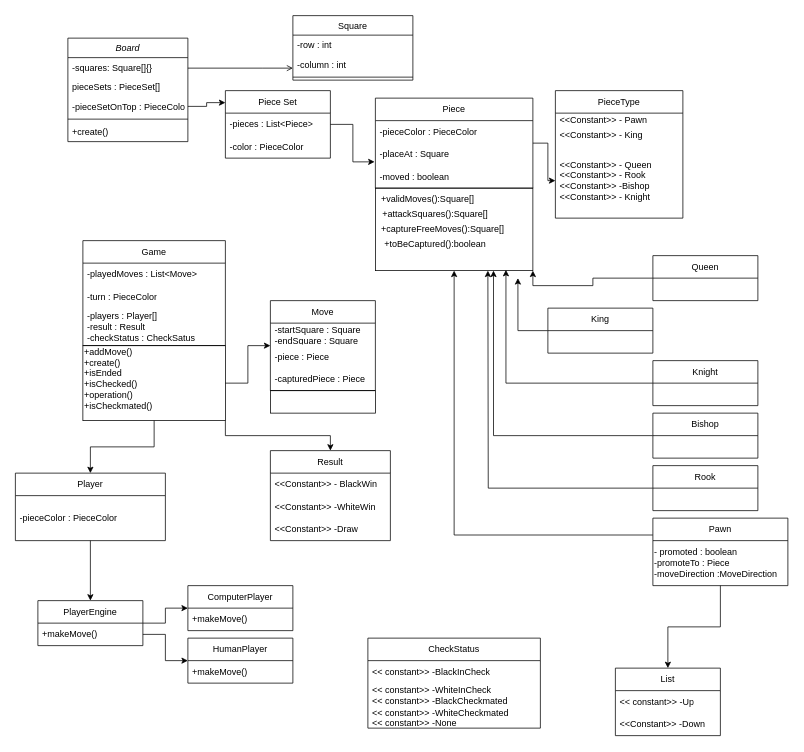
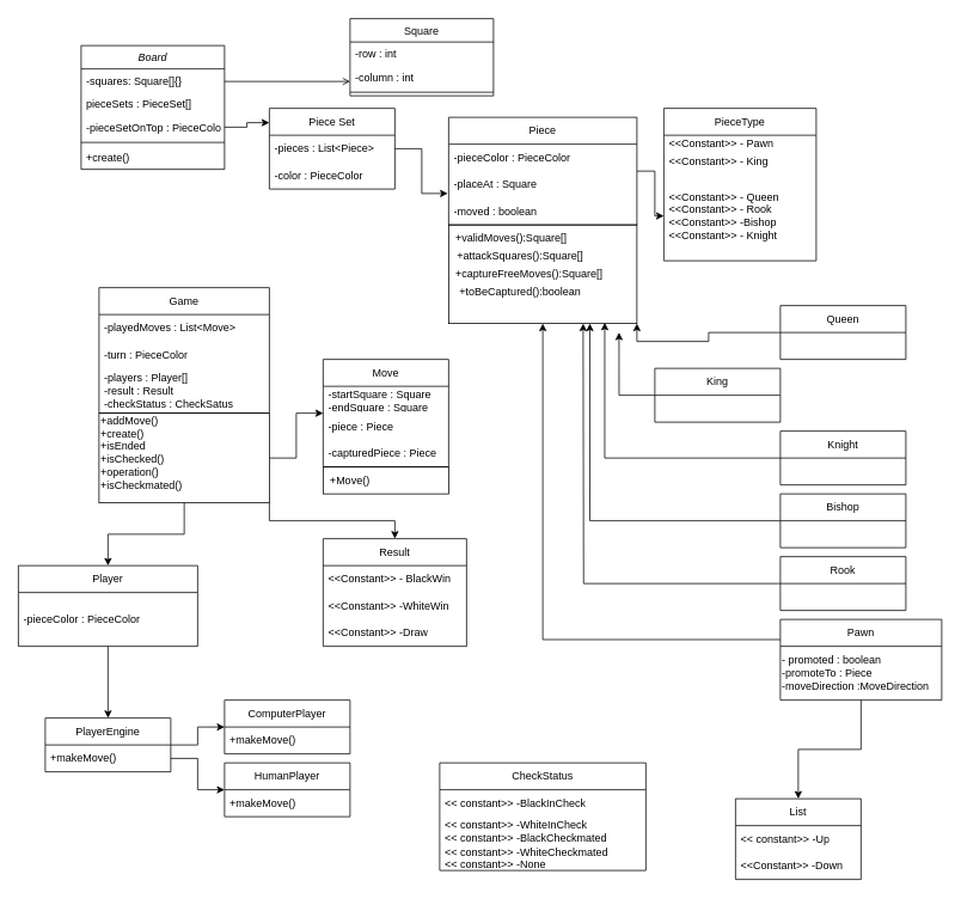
  <mxCell id="0" />
  <mxCell id="1" parent="0" />
  <mxCell id="2" value="Board" style="swimlane;fontStyle=2;align=center;verticalAlign=top;childLayout=stackLayout;horizontal=1;startSize=26;horizontalStack=0;resizeParent=1;resizeLast=0;collapsible=1;marginBottom=0;rounded=0;shadow=0;strokeWidth=1;" parent="1" vertex="1"><mxGeometry x="90" y="50" width="160" height="138" as="geometry"><mxRectangle x="230" y="140" width="160" height="26" as="alternateBounds" /></mxGeometry></mxCell>
  <mxCell id="3" value="-squares: Square[]{}" style="text;align=left;verticalAlign=top;spacingLeft=4;spacingRight=4;overflow=hidden;rotatable=0;points=[[0,0.5],[1,0.5]];portConstraint=eastwest;" parent="2" vertex="1"><mxGeometry y="26" width="160" height="26" as="geometry" /></mxCell>
  <mxCell id="4" value="pieceSets : PieceSet[]" style="text;align=left;verticalAlign=top;spacingLeft=4;spacingRight=4;overflow=hidden;rotatable=0;points=[[0,0.5],[1,0.5]];portConstraint=eastwest;rounded=0;shadow=0;html=0;" parent="2" vertex="1"><mxGeometry y="52" width="160" height="26" as="geometry" /></mxCell>
  <mxCell id="5" value="-pieceSetOnTop : PieceColor" style="text;align=left;verticalAlign=top;spacingLeft=4;spacingRight=4;overflow=hidden;rotatable=0;points=[[0,0.5],[1,0.5]];portConstraint=eastwest;rounded=0;shadow=0;html=0;" parent="2" vertex="1"><mxGeometry y="78" width="160" height="26" as="geometry" /></mxCell>
  <mxCell id="6" value="" style="line;html=1;strokeWidth=1;align=left;verticalAlign=middle;spacingTop=-1;spacingLeft=3;spacingRight=3;rotatable=0;labelPosition=right;points=[];portConstraint=eastwest;" parent="2" vertex="1"><mxGeometry y="104" width="160" height="8" as="geometry" /></mxCell>
  <mxCell id="7" value="+create()" style="text;align=left;verticalAlign=top;spacingLeft=4;spacingRight=4;overflow=hidden;rotatable=0;points=[[0,0.5],[1,0.5]];portConstraint=eastwest;" parent="2" vertex="1"><mxGeometry y="112" width="160" height="26" as="geometry" /></mxCell>
  <mxCell id="8" value="Square" style="swimlane;fontStyle=0;align=center;verticalAlign=top;childLayout=stackLayout;horizontal=1;startSize=26;horizontalStack=0;resizeParent=1;resizeLast=0;collapsible=1;marginBottom=0;rounded=0;shadow=0;strokeWidth=1;" parent="1" vertex="1"><mxGeometry x="390" y="20" width="160" height="86" as="geometry"><mxRectangle x="550" y="140" width="160" height="26" as="alternateBounds" /></mxGeometry></mxCell>
  <mxCell id="9" value="-row : int" style="text;align=left;verticalAlign=top;spacingLeft=4;spacingRight=4;overflow=hidden;rotatable=0;points=[[0,0.5],[1,0.5]];portConstraint=eastwest;" parent="8" vertex="1"><mxGeometry y="26" width="160" height="26" as="geometry" /></mxCell>
  <mxCell id="10" value="-column : int" style="text;align=left;verticalAlign=top;spacingLeft=4;spacingRight=4;overflow=hidden;rotatable=0;points=[[0,0.5],[1,0.5]];portConstraint=eastwest;rounded=0;shadow=0;html=0;" parent="8" vertex="1"><mxGeometry y="52" width="160" height="26" as="geometry" /></mxCell>
  <mxCell id="11" value="" style="line;html=1;strokeWidth=1;align=left;verticalAlign=middle;spacingTop=-1;spacingLeft=3;spacingRight=3;rotatable=0;labelPosition=right;points=[];portConstraint=eastwest;" parent="8" vertex="1"><mxGeometry y="78" width="160" height="8" as="geometry" /></mxCell>
  <mxCell id="12" value="" style="endArrow=open;shadow=0;strokeWidth=1;rounded=0;endFill=1;edgeStyle=elbowEdgeStyle;elbow=vertical;" parent="1" source="2" target="8" edge="1"><mxGeometry x="0.5" y="41" relative="1" as="geometry"><mxPoint x="460" y="202" as="sourcePoint" /><mxPoint x="620" y="202" as="targetPoint" /><mxPoint x="-40" y="32" as="offset" /><Array as="points"><mxPoint x="350" y="90" /></Array></mxGeometry></mxCell>
  <mxCell id="13" style="edgeStyle=orthogonalEdgeStyle;rounded=0;orthogonalLoop=1;jettySize=auto;html=1;entryX=-0.005;entryY=0.833;entryDx=0;entryDy=0;entryPerimeter=0;" edge="1" parent="1" source="14" target="20"><mxGeometry relative="1" as="geometry" /></mxCell>
  <mxCell id="14" value="Piece Set" style="swimlane;fontStyle=0;childLayout=stackLayout;horizontal=1;startSize=30;horizontalStack=0;resizeParent=1;resizeParentMax=0;resizeLast=0;collapsible=1;marginBottom=0;whiteSpace=wrap;html=1;" vertex="1" parent="1"><mxGeometry x="300" y="120" width="140" height="90" as="geometry" /></mxCell>
  <mxCell id="15" value="-pieces : List&amp;lt;Piece&amp;gt;" style="text;strokeColor=none;fillColor=none;align=left;verticalAlign=middle;spacingLeft=4;spacingRight=4;overflow=hidden;points=[[0,0.5],[1,0.5]];portConstraint=eastwest;rotatable=0;whiteSpace=wrap;html=1;" vertex="1" parent="14"><mxGeometry y="30" width="140" height="30" as="geometry" /></mxCell>
  <mxCell id="16" value="-color : PieceColor" style="text;strokeColor=none;fillColor=none;align=left;verticalAlign=middle;spacingLeft=4;spacingRight=4;overflow=hidden;points=[[0,0.5],[1,0.5]];portConstraint=eastwest;rotatable=0;whiteSpace=wrap;html=1;" vertex="1" parent="14"><mxGeometry y="60" width="140" height="30" as="geometry" /></mxCell>
  <mxCell id="17" value="" style="edgeStyle=orthogonalEdgeStyle;rounded=0;orthogonalLoop=1;jettySize=auto;html=1;" edge="1" parent="1" source="18" target="31"><mxGeometry relative="1" as="geometry" /></mxCell>
  <mxCell id="18" value="Piece" style="swimlane;fontStyle=0;childLayout=stackLayout;horizontal=1;startSize=30;horizontalStack=0;resizeParent=1;resizeParentMax=0;resizeLast=0;collapsible=1;marginBottom=0;whiteSpace=wrap;html=1;" vertex="1" parent="1"><mxGeometry x="500" y="130" width="210" height="120" as="geometry" /></mxCell>
  <mxCell id="19" value="-pieceColor : PieceColor" style="text;strokeColor=none;fillColor=none;align=left;verticalAlign=middle;spacingLeft=4;spacingRight=4;overflow=hidden;points=[[0,0.5],[1,0.5]];portConstraint=eastwest;rotatable=0;whiteSpace=wrap;html=1;" vertex="1" parent="18"><mxGeometry y="30" width="210" height="30" as="geometry" /></mxCell>
  <mxCell id="20" value="-placeAt : Square" style="text;strokeColor=none;fillColor=none;align=left;verticalAlign=middle;spacingLeft=4;spacingRight=4;overflow=hidden;points=[[0,0.5],[1,0.5]];portConstraint=eastwest;rotatable=0;whiteSpace=wrap;html=1;" vertex="1" parent="18"><mxGeometry y="60" width="210" height="30" as="geometry" /></mxCell>
  <mxCell id="21" value="-moved : boolean" style="text;strokeColor=none;fillColor=none;align=left;verticalAlign=middle;spacingLeft=4;spacingRight=4;overflow=hidden;points=[[0,0.5],[1,0.5]];portConstraint=eastwest;rotatable=0;whiteSpace=wrap;html=1;" vertex="1" parent="18"><mxGeometry y="90" width="210" height="30" as="geometry" /></mxCell>
  <mxCell id="22" value="" style="rounded=0;whiteSpace=wrap;html=1;fillColor=none;" vertex="1" parent="1"><mxGeometry x="500" y="250" width="210" height="110" as="geometry" /></mxCell>
  <mxCell id="23" value="+validMoves():Square[]" style="text;html=1;strokeColor=none;fillColor=none;align=center;verticalAlign=middle;whiteSpace=wrap;rounded=0;" vertex="1" parent="1"><mxGeometry x="540" y="250" width="60" height="30" as="geometry" /></mxCell>
  <mxCell id="24" value="+attackSquares():Square[]" style="text;html=1;strokeColor=none;fillColor=none;align=center;verticalAlign=middle;whiteSpace=wrap;rounded=0;" vertex="1" parent="1"><mxGeometry x="550" y="270" width="60" height="30" as="geometry" /></mxCell>
  <mxCell id="25" value="+captureFreeMoves():Square[]" style="text;html=1;strokeColor=none;fillColor=none;align=center;verticalAlign=middle;whiteSpace=wrap;rounded=0;" vertex="1" parent="1"><mxGeometry x="560" y="290" width="60" height="30" as="geometry" /></mxCell>
  <mxCell id="26" value="+toBeCaptured():boolean" style="text;html=1;strokeColor=none;fillColor=none;align=center;verticalAlign=middle;whiteSpace=wrap;rounded=0;" vertex="1" parent="1"><mxGeometry x="550" y="310" width="60" height="30" as="geometry" /></mxCell>
  <mxCell id="27" style="edgeStyle=orthogonalEdgeStyle;rounded=0;orthogonalLoop=1;jettySize=auto;html=1;exitX=1;exitY=0.5;exitDx=0;exitDy=0;entryX=0;entryY=0.178;entryDx=0;entryDy=0;entryPerimeter=0;" edge="1" parent="1" source="5" target="14"><mxGeometry relative="1" as="geometry" /></mxCell>
  <mxCell id="28" value="PieceType" style="swimlane;fontStyle=0;childLayout=stackLayout;horizontal=1;startSize=30;horizontalStack=0;resizeParent=1;resizeParentMax=0;resizeLast=0;collapsible=1;marginBottom=0;whiteSpace=wrap;html=1;" vertex="1" parent="1"><mxGeometry x="740" y="120" width="170" height="170" as="geometry"><mxRectangle x="660" y="110" width="100" height="30" as="alternateBounds" /></mxGeometry></mxCell>
  <mxCell id="29" value="&amp;lt;&amp;lt;Constant&amp;gt;&amp;gt; - Pawn" style="text;strokeColor=none;fillColor=none;align=left;verticalAlign=middle;spacingLeft=4;spacingRight=4;overflow=hidden;points=[[0,0.5],[1,0.5]];portConstraint=eastwest;rotatable=0;whiteSpace=wrap;html=1;" vertex="1" parent="28"><mxGeometry y="30" width="170" height="20" as="geometry" /></mxCell>
  <mxCell id="30" value="&amp;lt;&amp;lt;Constant&amp;gt;&amp;gt; - King" style="text;strokeColor=none;fillColor=none;align=left;verticalAlign=middle;spacingLeft=4;spacingRight=4;overflow=hidden;points=[[0,0.5],[1,0.5]];portConstraint=eastwest;rotatable=0;whiteSpace=wrap;html=1;" vertex="1" parent="28"><mxGeometry y="50" width="170" height="20" as="geometry" /></mxCell>
  <mxCell id="31" value="&amp;lt;&amp;lt;Constant&amp;gt;&amp;gt; - Queen&lt;br&gt;&amp;lt;&amp;lt;Constant&amp;gt;&amp;gt; - Rook&lt;br&gt;&amp;lt;&amp;lt;Constant&amp;gt;&amp;gt; -Bishop&lt;br&gt;&amp;lt;&amp;lt;Constant&amp;gt;&amp;gt; - Knight" style="text;strokeColor=none;fillColor=none;align=left;verticalAlign=middle;spacingLeft=4;spacingRight=4;overflow=hidden;points=[[0,0.5],[1,0.5]];portConstraint=eastwest;rotatable=0;whiteSpace=wrap;html=1;" vertex="1" parent="28"><mxGeometry y="70" width="170" height="100" as="geometry" /></mxCell>
  <mxCell id="32" value="Game" style="swimlane;fontStyle=0;childLayout=stackLayout;horizontal=1;startSize=30;horizontalStack=0;resizeParent=1;resizeParentMax=0;resizeLast=0;collapsible=1;marginBottom=0;whiteSpace=wrap;html=1;" vertex="1" parent="1"><mxGeometry x="110" y="320" width="190" height="140" as="geometry" /></mxCell>
  <mxCell id="33" value="-playedMoves : List&amp;lt;Move&amp;gt;" style="text;strokeColor=none;fillColor=none;align=left;verticalAlign=middle;spacingLeft=4;spacingRight=4;overflow=hidden;points=[[0,0.5],[1,0.5]];portConstraint=eastwest;rotatable=0;whiteSpace=wrap;html=1;" vertex="1" parent="32"><mxGeometry y="30" width="190" height="30" as="geometry" /></mxCell>
  <mxCell id="34" value="-turn : PieceColor" style="text;strokeColor=none;fillColor=none;align=left;verticalAlign=middle;spacingLeft=4;spacingRight=4;overflow=hidden;points=[[0,0.5],[1,0.5]];portConstraint=eastwest;rotatable=0;whiteSpace=wrap;html=1;" vertex="1" parent="32"><mxGeometry y="60" width="190" height="30" as="geometry" /></mxCell>
  <mxCell id="35" value="-players : Player[]&lt;br&gt;-result : Result&lt;br&gt;-checkStatus : CheckSatus" style="text;strokeColor=none;fillColor=none;align=left;verticalAlign=middle;spacingLeft=4;spacingRight=4;overflow=hidden;points=[[0,0.5],[1,0.5]];portConstraint=eastwest;rotatable=0;whiteSpace=wrap;html=1;" vertex="1" parent="32"><mxGeometry y="90" width="190" height="50" as="geometry" /></mxCell>
  <mxCell id="36" style="edgeStyle=orthogonalEdgeStyle;rounded=0;orthogonalLoop=1;jettySize=auto;html=1;" edge="1" parent="1" source="39" target="42"><mxGeometry relative="1" as="geometry"><mxPoint x="205" y="610" as="targetPoint" /></mxGeometry></mxCell>
  <mxCell id="37" style="edgeStyle=orthogonalEdgeStyle;rounded=0;orthogonalLoop=1;jettySize=auto;html=1;" edge="1" parent="1" source="39" target="44"><mxGeometry relative="1" as="geometry"><mxPoint x="390" y="510" as="targetPoint" /></mxGeometry></mxCell>
  <mxCell id="38" style="edgeStyle=orthogonalEdgeStyle;rounded=0;orthogonalLoop=1;jettySize=auto;html=1;exitX=1;exitY=1;exitDx=0;exitDy=0;" edge="1" parent="1" source="39" target="50"><mxGeometry relative="1" as="geometry"><mxPoint x="350" y="610" as="targetPoint" /></mxGeometry></mxCell>
  <mxCell id="39" value="" style="rounded=0;whiteSpace=wrap;html=1;fillColor=none;" vertex="1" parent="1"><mxGeometry x="110" y="460" width="190" height="100" as="geometry" /></mxCell>
  <mxCell id="40" value="+addMove()&lt;br&gt;+create()&lt;br&gt;+isEnded&lt;br&gt;+isChecked()&lt;br&gt;+operation()&lt;br&gt;+isCheckmated()" style="text;html=1;strokeColor=none;fillColor=none;align=left;verticalAlign=bottom;whiteSpace=wrap;rounded=0;labelPosition=right;verticalLabelPosition=top;" vertex="1" parent="1"><mxGeometry x="50" y="550" width="60" height="30" as="geometry" /></mxCell>
  <mxCell id="41" style="edgeStyle=orthogonalEdgeStyle;rounded=0;orthogonalLoop=1;jettySize=auto;html=1;" edge="1" parent="1" source="42" target="55"><mxGeometry relative="1" as="geometry"><mxPoint x="120" y="780" as="targetPoint" /></mxGeometry></mxCell>
  <mxCell id="42" value="Player" style="swimlane;fontStyle=0;childLayout=stackLayout;horizontal=1;startSize=30;horizontalStack=0;resizeParent=1;resizeParentMax=0;resizeLast=0;collapsible=1;marginBottom=0;whiteSpace=wrap;html=1;" vertex="1" parent="1"><mxGeometry x="20" y="630" width="200" height="90" as="geometry" /></mxCell>
  <mxCell id="43" value="-pieceColor : PieceColor" style="text;strokeColor=none;fillColor=none;align=left;verticalAlign=middle;spacingLeft=4;spacingRight=4;overflow=hidden;points=[[0,0.5],[1,0.5]];portConstraint=eastwest;rotatable=0;whiteSpace=wrap;html=1;" vertex="1" parent="42"><mxGeometry y="30" width="200" height="60" as="geometry" /></mxCell>
  <mxCell id="44" value="Move" style="swimlane;fontStyle=0;childLayout=stackLayout;horizontal=1;startSize=30;horizontalStack=0;resizeParent=1;resizeParentMax=0;resizeLast=0;collapsible=1;marginBottom=0;whiteSpace=wrap;html=1;" vertex="1" parent="1"><mxGeometry x="360" y="400" width="140" height="120" as="geometry" /></mxCell>
  <mxCell id="45" value="-startSquare : Square&lt;br&gt;-endSquare : Square" style="text;strokeColor=none;fillColor=none;align=left;verticalAlign=middle;spacingLeft=4;spacingRight=4;overflow=hidden;points=[[0,0.5],[1,0.5]];portConstraint=eastwest;rotatable=0;whiteSpace=wrap;html=1;" vertex="1" parent="44"><mxGeometry y="30" width="140" height="30" as="geometry" /></mxCell>
  <mxCell id="46" value="-piece : Piece" style="text;strokeColor=none;fillColor=none;align=left;verticalAlign=middle;spacingLeft=4;spacingRight=4;overflow=hidden;points=[[0,0.5],[1,0.5]];portConstraint=eastwest;rotatable=0;whiteSpace=wrap;html=1;" vertex="1" parent="44"><mxGeometry y="60" width="140" height="30" as="geometry" /></mxCell>
  <mxCell id="47" value="-capturedPiece : Piece" style="text;strokeColor=none;fillColor=none;align=left;verticalAlign=middle;spacingLeft=4;spacingRight=4;overflow=hidden;points=[[0,0.5],[1,0.5]];portConstraint=eastwest;rotatable=0;whiteSpace=wrap;html=1;" vertex="1" parent="44"><mxGeometry y="90" width="140" height="30" as="geometry" /></mxCell>
  <mxCell id="48" value="" style="rounded=0;whiteSpace=wrap;html=1;fillColor=none;" vertex="1" parent="1"><mxGeometry x="360" y="520" width="140" height="30" as="geometry" /></mxCell>
+ <mxCell id="49" value="+Move()" style="text;html=1;strokeColor=none;fillColor=none;align=center;verticalAlign=middle;whiteSpace=wrap;rounded=0;" vertex="1" parent="1"><mxGeometry x="360" y="520" width="60" height="30" as="geometry" /></mxCell>
  <mxCell id="50" value="Result" style="swimlane;fontStyle=0;childLayout=stackLayout;horizontal=1;startSize=30;horizontalStack=0;resizeParent=1;resizeParentMax=0;resizeLast=0;collapsible=1;marginBottom=0;whiteSpace=wrap;html=1;" vertex="1" parent="1"><mxGeometry x="360" y="600" width="160" height="120" as="geometry" /></mxCell>
  <mxCell id="51" value="&amp;lt;&amp;lt;Constant&amp;gt;&amp;gt; - BlackWin" style="text;strokeColor=none;fillColor=none;align=left;verticalAlign=middle;spacingLeft=4;spacingRight=4;overflow=hidden;points=[[0,0.5],[1,0.5]];portConstraint=eastwest;rotatable=0;whiteSpace=wrap;html=1;" vertex="1" parent="50"><mxGeometry y="30" width="160" height="30" as="geometry" /></mxCell>
  <mxCell id="52" value="&amp;lt;&amp;lt;Constant&amp;gt;&amp;gt; -WhiteWin" style="text;strokeColor=none;fillColor=none;align=left;verticalAlign=middle;spacingLeft=4;spacingRight=4;overflow=hidden;points=[[0,0.5],[1,0.5]];portConstraint=eastwest;rotatable=0;whiteSpace=wrap;html=1;" vertex="1" parent="50"><mxGeometry y="60" width="160" height="30" as="geometry" /></mxCell>
  <mxCell id="53" value="&amp;lt;&amp;lt;Constant&amp;gt;&amp;gt; -Draw" style="text;strokeColor=none;fillColor=none;align=left;verticalAlign=middle;spacingLeft=4;spacingRight=4;overflow=hidden;points=[[0,0.5],[1,0.5]];portConstraint=eastwest;rotatable=0;whiteSpace=wrap;html=1;" vertex="1" parent="50"><mxGeometry y="90" width="160" height="30" as="geometry" /></mxCell>
  <mxCell id="54" style="edgeStyle=orthogonalEdgeStyle;rounded=0;orthogonalLoop=1;jettySize=auto;html=1;" edge="1" parent="1" source="55" target="60"><mxGeometry relative="1" as="geometry"><mxPoint x="270" y="810" as="targetPoint" /></mxGeometry></mxCell>
  <mxCell id="55" value="PlayerEngine" style="swimlane;fontStyle=0;childLayout=stackLayout;horizontal=1;startSize=30;horizontalStack=0;resizeParent=1;resizeParentMax=0;resizeLast=0;collapsible=1;marginBottom=0;whiteSpace=wrap;html=1;" vertex="1" parent="1"><mxGeometry x="50" y="800" width="140" height="60" as="geometry" /></mxCell>
  <mxCell id="56" value="+makeMove()" style="text;strokeColor=none;fillColor=none;align=left;verticalAlign=middle;spacingLeft=4;spacingRight=4;overflow=hidden;points=[[0,0.5],[1,0.5]];portConstraint=eastwest;rotatable=0;whiteSpace=wrap;html=1;" vertex="1" parent="55"><mxGeometry y="30" width="140" height="30" as="geometry" /></mxCell>
  <mxCell id="57" value="HumanPlayer" style="swimlane;fontStyle=0;childLayout=stackLayout;horizontal=1;startSize=30;horizontalStack=0;resizeParent=1;resizeParentMax=0;resizeLast=0;collapsible=1;marginBottom=0;whiteSpace=wrap;html=1;" vertex="1" parent="1"><mxGeometry x="250" y="850" width="140" height="60" as="geometry" /></mxCell>
  <mxCell id="58" value="+makeMove()" style="text;strokeColor=none;fillColor=none;align=left;verticalAlign=middle;spacingLeft=4;spacingRight=4;overflow=hidden;points=[[0,0.5],[1,0.5]];portConstraint=eastwest;rotatable=0;whiteSpace=wrap;html=1;" vertex="1" parent="57"><mxGeometry y="30" width="140" height="30" as="geometry" /></mxCell>
  <mxCell id="59" style="edgeStyle=orthogonalEdgeStyle;rounded=0;orthogonalLoop=1;jettySize=auto;html=1;" edge="1" parent="1" source="56" target="57"><mxGeometry relative="1" as="geometry"><mxPoint x="270" y="845" as="targetPoint" /></mxGeometry></mxCell>
  <mxCell id="60" value="ComputerPlayer" style="swimlane;fontStyle=0;childLayout=stackLayout;horizontal=1;startSize=30;horizontalStack=0;resizeParent=1;resizeParentMax=0;resizeLast=0;collapsible=1;marginBottom=0;whiteSpace=wrap;html=1;" vertex="1" parent="1"><mxGeometry x="250" y="780" width="140" height="60" as="geometry" /></mxCell>
  <mxCell id="61" value="+makeMove()" style="text;strokeColor=none;fillColor=none;align=left;verticalAlign=middle;spacingLeft=4;spacingRight=4;overflow=hidden;points=[[0,0.5],[1,0.5]];portConstraint=eastwest;rotatable=0;whiteSpace=wrap;html=1;" vertex="1" parent="60"><mxGeometry y="30" width="140" height="30" as="geometry" /></mxCell>
  <mxCell id="62" style="edgeStyle=orthogonalEdgeStyle;rounded=0;orthogonalLoop=1;jettySize=auto;html=1;entryX=1;entryY=1;entryDx=0;entryDy=0;" edge="1" parent="1" source="63" target="22"><mxGeometry relative="1" as="geometry" /></mxCell>
  <mxCell id="63" value="Queen" style="swimlane;fontStyle=0;childLayout=stackLayout;horizontal=1;startSize=30;horizontalStack=0;resizeParent=1;resizeParentMax=0;resizeLast=0;collapsible=1;marginBottom=0;whiteSpace=wrap;html=1;" vertex="1" parent="1"><mxGeometry x="870" y="340" width="140" height="60" as="geometry" /></mxCell>
  <mxCell id="64" style="edgeStyle=orthogonalEdgeStyle;rounded=0;orthogonalLoop=1;jettySize=auto;html=1;entryX=0.905;entryY=1.091;entryDx=0;entryDy=0;entryPerimeter=0;" edge="1" parent="1" source="65" target="22"><mxGeometry relative="1" as="geometry"><Array as="points"><mxPoint x="690" y="440" /></Array></mxGeometry></mxCell>
  <mxCell id="65" value="King" style="swimlane;fontStyle=0;childLayout=stackLayout;horizontal=1;startSize=30;horizontalStack=0;resizeParent=1;resizeParentMax=0;resizeLast=0;collapsible=1;marginBottom=0;whiteSpace=wrap;html=1;" vertex="1" parent="1"><mxGeometry x="730" y="410" width="140" height="60" as="geometry" /></mxCell>
  <mxCell id="66" style="edgeStyle=orthogonalEdgeStyle;rounded=0;orthogonalLoop=1;jettySize=auto;html=1;entryX=0.829;entryY=0.991;entryDx=0;entryDy=0;entryPerimeter=0;" edge="1" parent="1" source="67" target="22"><mxGeometry relative="1" as="geometry" /></mxCell>
  <mxCell id="67" value="Knight" style="swimlane;fontStyle=0;childLayout=stackLayout;horizontal=1;startSize=30;horizontalStack=0;resizeParent=1;resizeParentMax=0;resizeLast=0;collapsible=1;marginBottom=0;whiteSpace=wrap;html=1;" vertex="1" parent="1"><mxGeometry x="870" y="480" width="140" height="60" as="geometry" /></mxCell>
  <mxCell id="68" style="edgeStyle=orthogonalEdgeStyle;rounded=0;orthogonalLoop=1;jettySize=auto;html=1;entryX=0.75;entryY=1;entryDx=0;entryDy=0;" edge="1" parent="1" source="69" target="22"><mxGeometry relative="1" as="geometry" /></mxCell>
  <mxCell id="69" value="Bishop" style="swimlane;fontStyle=0;childLayout=stackLayout;horizontal=1;startSize=30;horizontalStack=0;resizeParent=1;resizeParentMax=0;resizeLast=0;collapsible=1;marginBottom=0;whiteSpace=wrap;html=1;" vertex="1" parent="1"><mxGeometry x="870" y="550" width="140" height="60" as="geometry" /></mxCell>
  <mxCell id="70" style="edgeStyle=orthogonalEdgeStyle;rounded=0;orthogonalLoop=1;jettySize=auto;html=1;" edge="1" parent="1" source="71"><mxGeometry relative="1" as="geometry"><mxPoint x="650" y="360" as="targetPoint" /></mxGeometry></mxCell>
  <mxCell id="71" value="Rook" style="swimlane;fontStyle=0;childLayout=stackLayout;horizontal=1;startSize=30;horizontalStack=0;resizeParent=1;resizeParentMax=0;resizeLast=0;collapsible=1;marginBottom=0;whiteSpace=wrap;html=1;" vertex="1" parent="1"><mxGeometry x="870" y="620" width="140" height="60" as="geometry" /></mxCell>
  <mxCell id="72" style="edgeStyle=orthogonalEdgeStyle;rounded=0;orthogonalLoop=1;jettySize=auto;html=1;exitX=0;exitY=0.25;exitDx=0;exitDy=0;" edge="1" parent="1" source="74" target="22"><mxGeometry relative="1" as="geometry" /></mxCell>
  <mxCell id="73" style="edgeStyle=orthogonalEdgeStyle;rounded=0;orthogonalLoop=1;jettySize=auto;html=1;" edge="1" parent="1" source="74" target="76"><mxGeometry relative="1" as="geometry"><mxPoint x="880" y="840" as="targetPoint" /></mxGeometry></mxCell>
  <mxCell id="74" value="Pawn" style="swimlane;fontStyle=0;childLayout=stackLayout;horizontal=1;startSize=30;horizontalStack=0;resizeParent=1;resizeParentMax=0;resizeLast=0;collapsible=1;marginBottom=0;whiteSpace=wrap;html=1;" vertex="1" parent="1"><mxGeometry x="870" y="690" width="180" height="90" as="geometry" /></mxCell>
  <mxCell id="75" value="- promoted : boolean&lt;br&gt;-promoteTo : Piece&lt;br&gt;-moveDirection :MoveDirection" style="text;html=1;align=left;verticalAlign=middle;resizable=0;points=[];autosize=1;strokeColor=none;fillColor=none;labelPosition=right;verticalLabelPosition=middle;" vertex="1" parent="1"><mxGeometry x="690" y="720" width="180" height="60" as="geometry" /></mxCell>
  <mxCell id="76" value="List" style="swimlane;fontStyle=0;childLayout=stackLayout;horizontal=1;startSize=30;horizontalStack=0;resizeParent=1;resizeParentMax=0;resizeLast=0;collapsible=1;marginBottom=0;whiteSpace=wrap;html=1;" vertex="1" parent="1"><mxGeometry x="820" y="890" width="140" height="90" as="geometry" /></mxCell>
  <mxCell id="77" value="&amp;lt;&amp;lt; constant&amp;gt;&amp;gt; -Up" style="text;strokeColor=none;fillColor=none;align=left;verticalAlign=middle;spacingLeft=4;spacingRight=4;overflow=hidden;points=[[0,0.5],[1,0.5]];portConstraint=eastwest;rotatable=0;whiteSpace=wrap;html=1;" vertex="1" parent="76"><mxGeometry y="30" width="140" height="30" as="geometry" /></mxCell>
  <mxCell id="78" value="&amp;lt;&amp;lt;Constant&amp;gt;&amp;gt; -Down" style="text;strokeColor=none;fillColor=none;align=left;verticalAlign=middle;spacingLeft=4;spacingRight=4;overflow=hidden;points=[[0,0.5],[1,0.5]];portConstraint=eastwest;rotatable=0;whiteSpace=wrap;html=1;" vertex="1" parent="76"><mxGeometry y="60" width="140" height="30" as="geometry" /></mxCell>
  <mxCell id="79" value="CheckStatus" style="swimlane;fontStyle=0;childLayout=stackLayout;horizontal=1;startSize=30;horizontalStack=0;resizeParent=1;resizeParentMax=0;resizeLast=0;collapsible=1;marginBottom=0;whiteSpace=wrap;html=1;" vertex="1" parent="1"><mxGeometry x="490" y="850" width="230" height="120" as="geometry" /></mxCell>
  <mxCell id="80" value="&amp;lt;&amp;lt; constant&amp;gt;&amp;gt; -BlackInCheck" style="text;strokeColor=none;fillColor=none;align=left;verticalAlign=middle;spacingLeft=4;spacingRight=4;overflow=hidden;points=[[0,0.5],[1,0.5]];portConstraint=eastwest;rotatable=0;whiteSpace=wrap;html=1;" vertex="1" parent="79"><mxGeometry y="30" width="230" height="30" as="geometry" /></mxCell>
  <mxCell id="81" value="&amp;lt;&amp;lt; constant&amp;gt;&amp;gt; -WhiteInCheck&lt;br&gt;&amp;lt;&amp;lt; constant&amp;gt;&amp;gt; -BlackCheckmated" style="text;strokeColor=none;fillColor=none;align=left;verticalAlign=middle;spacingLeft=4;spacingRight=4;overflow=hidden;points=[[0,0.5],[1,0.5]];portConstraint=eastwest;rotatable=0;whiteSpace=wrap;html=1;" vertex="1" parent="79"><mxGeometry y="60" width="230" height="30" as="geometry" /></mxCell>
  <mxCell id="82" value="&amp;lt;&amp;lt; constant&amp;gt;&amp;gt; -WhiteCheckmated&lt;br&gt;&amp;lt;&amp;lt; constant&amp;gt;&amp;gt; -None" style="text;strokeColor=none;fillColor=none;align=left;verticalAlign=middle;spacingLeft=4;spacingRight=4;overflow=hidden;points=[[0,0.5],[1,0.5]];portConstraint=eastwest;rotatable=0;whiteSpace=wrap;html=1;" vertex="1" parent="79"><mxGeometry y="90" width="230" height="30" as="geometry" /></mxCell>
